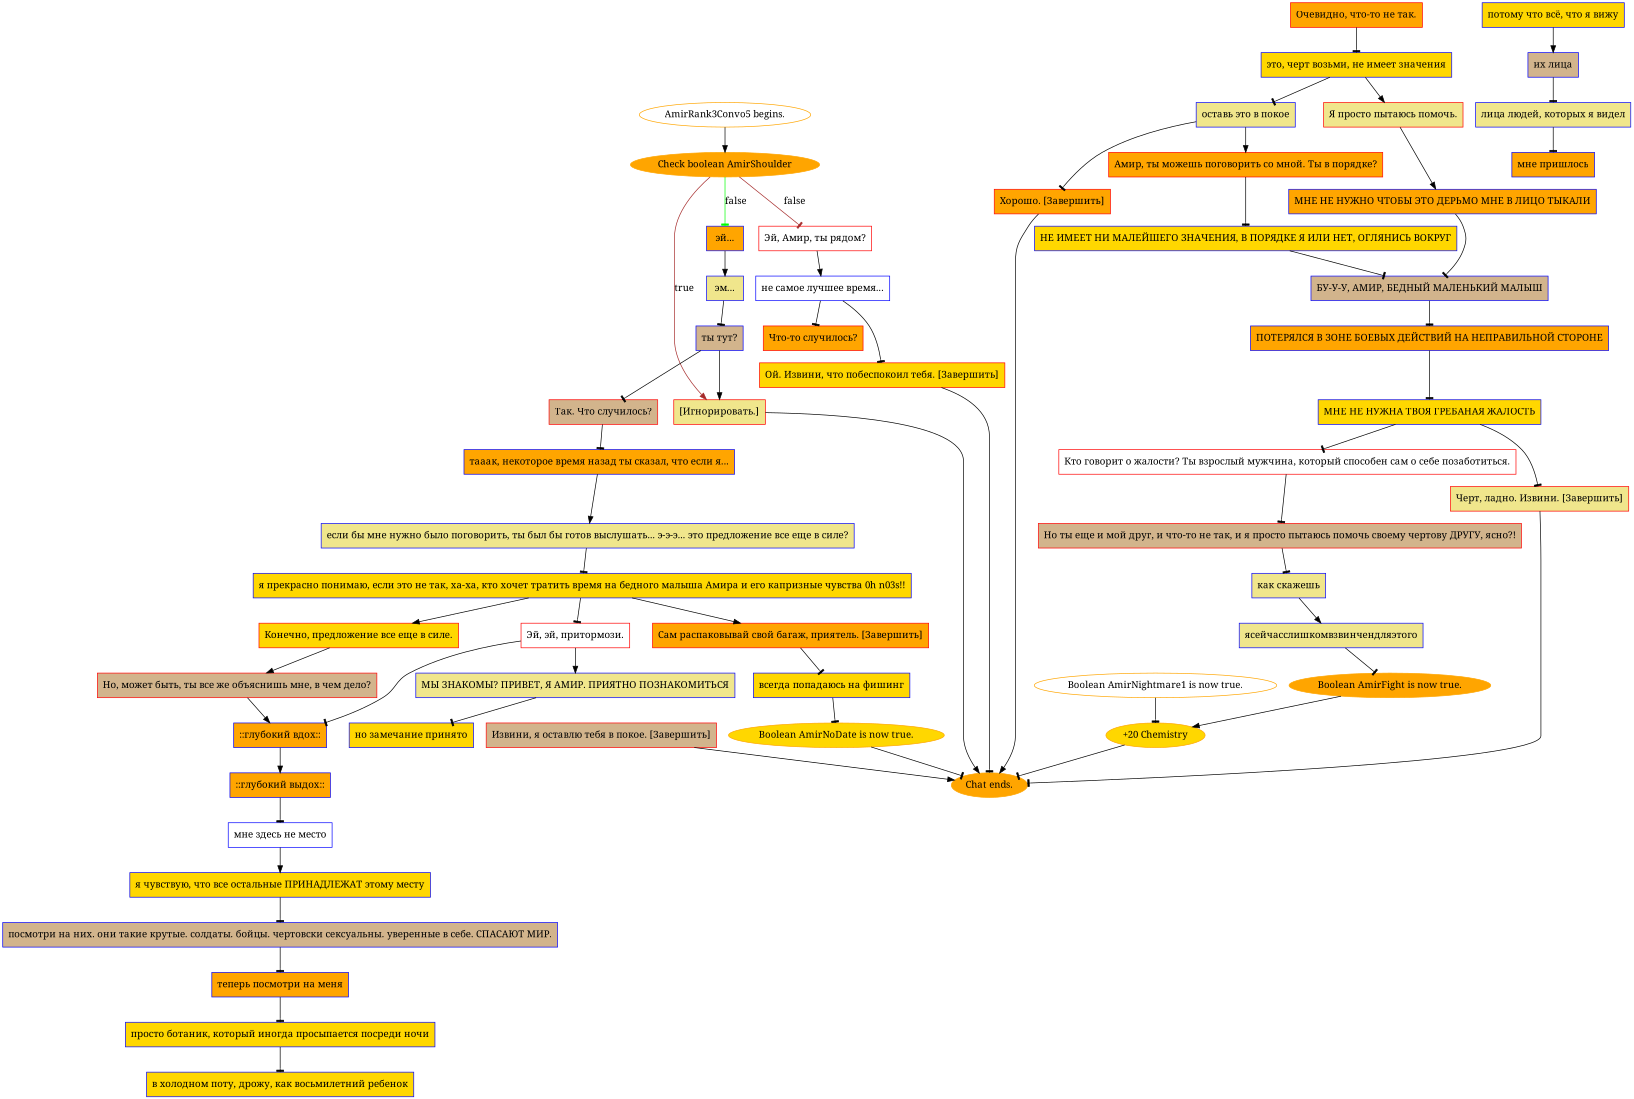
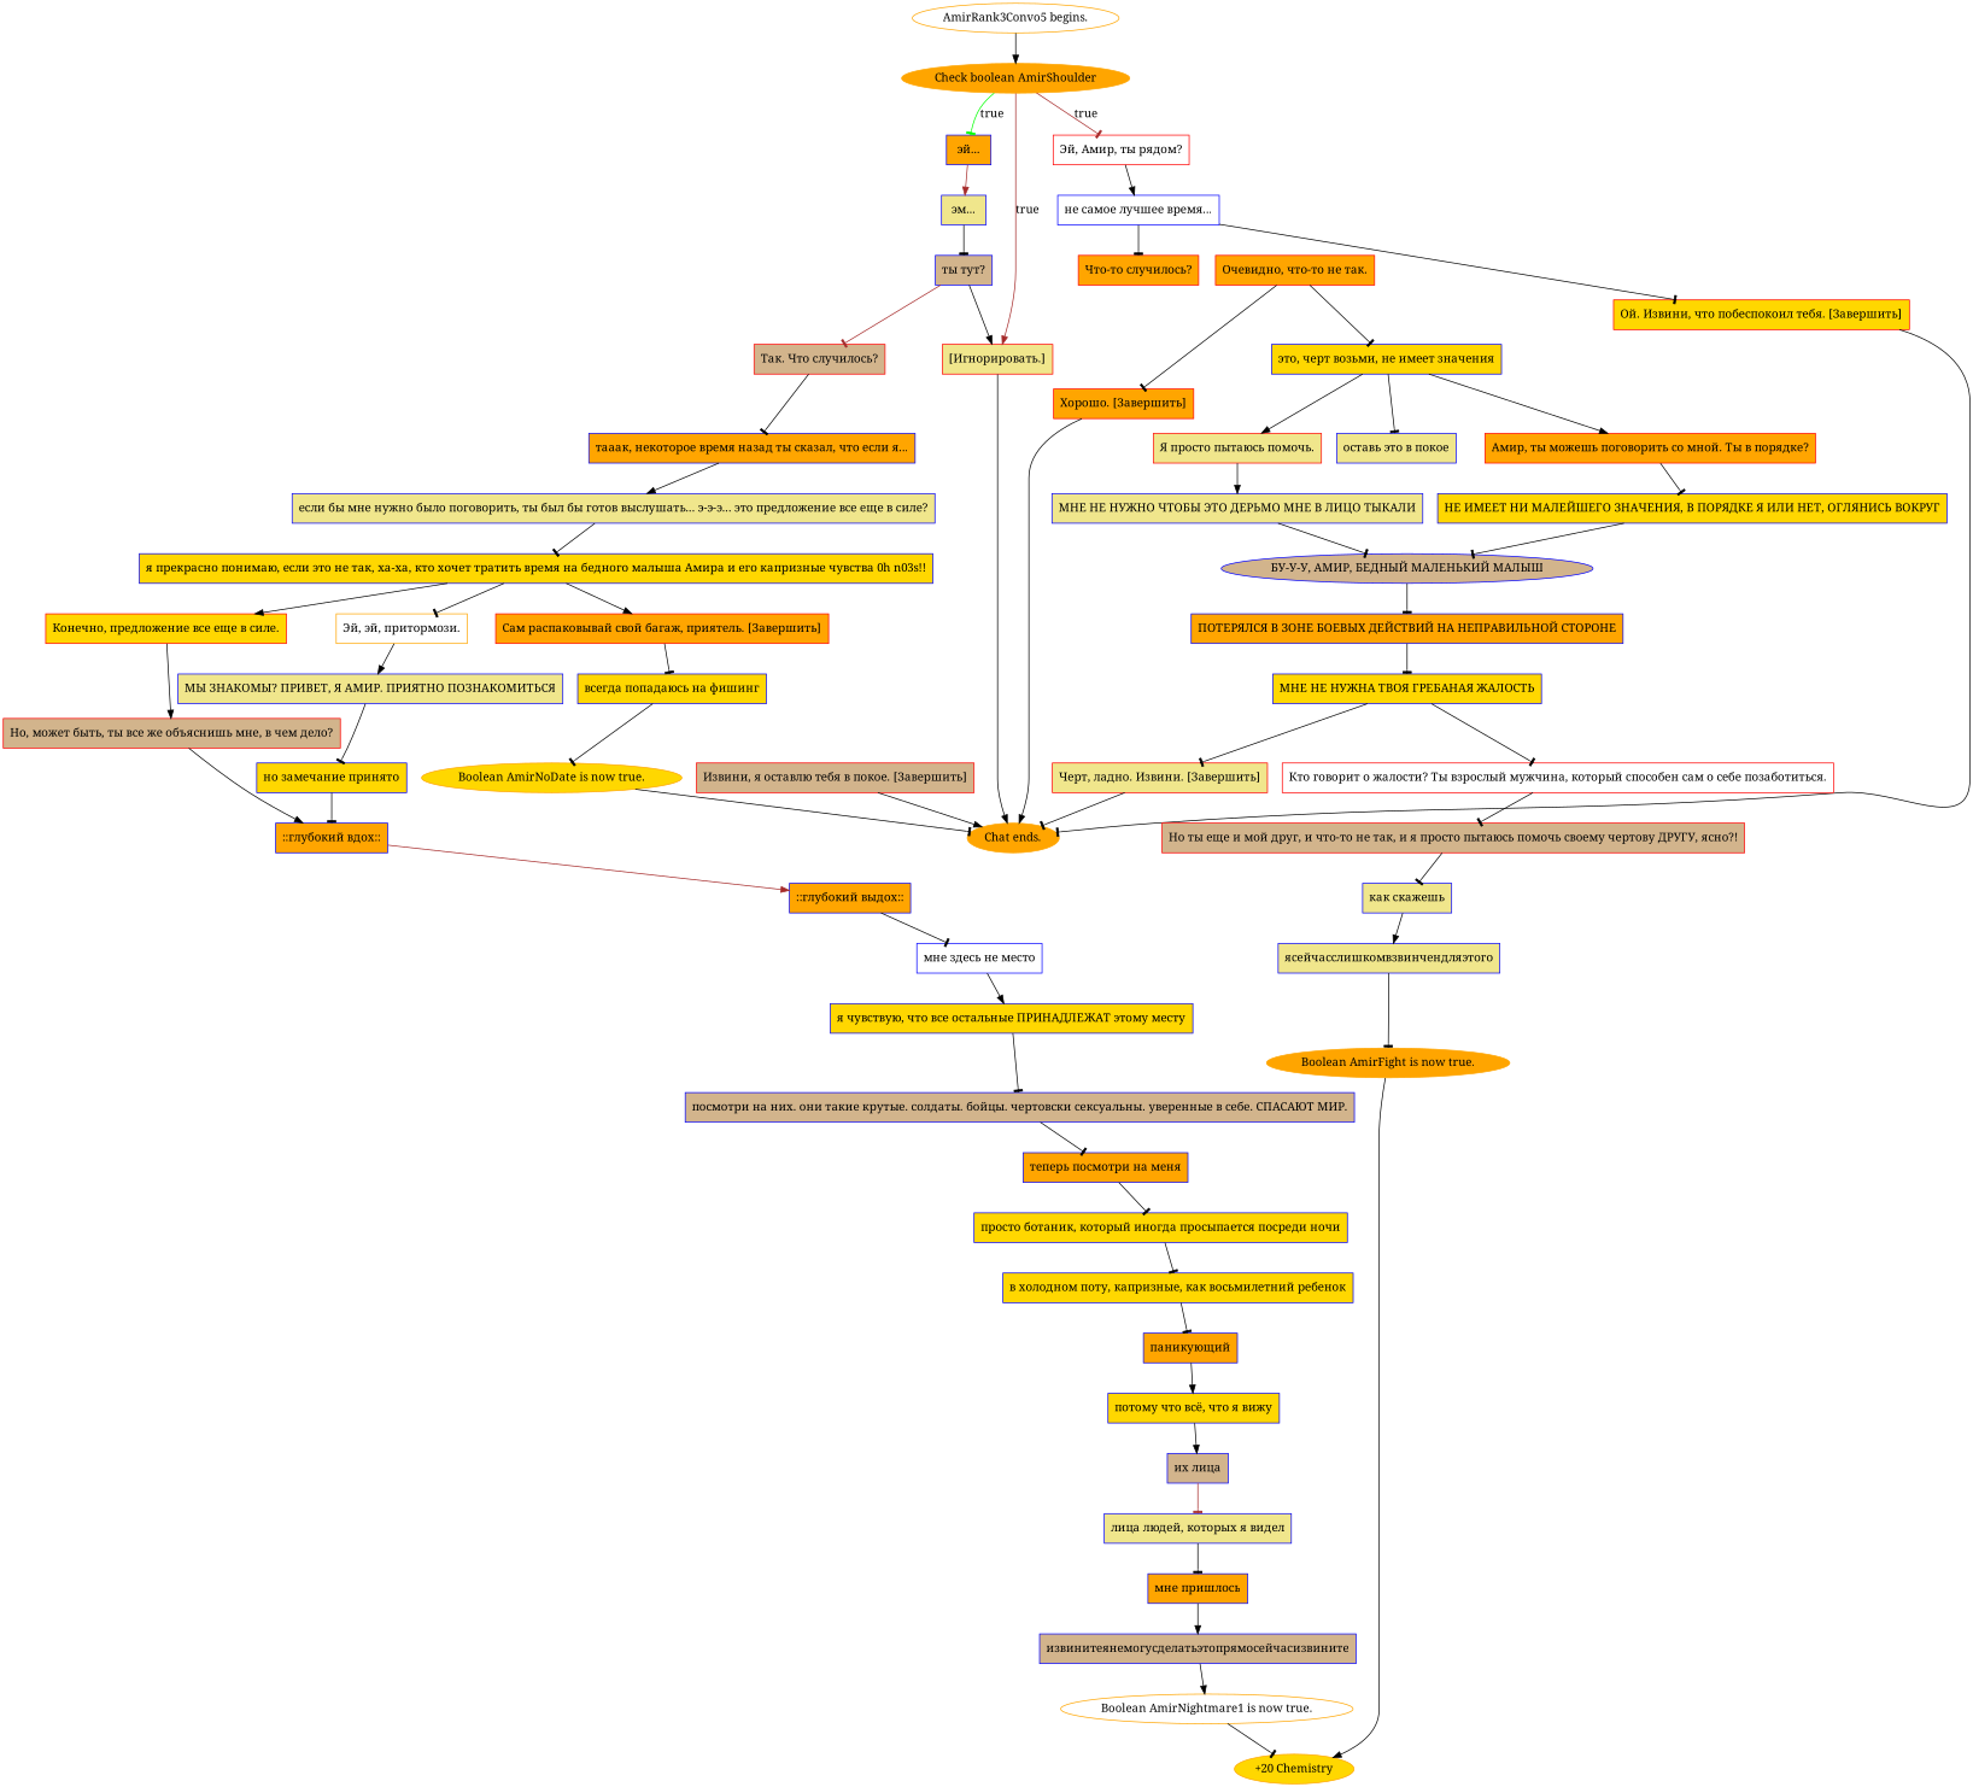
  digraph {
    fontname="Noto Serif"
    node [color=blue fillcolor=orange fontname="Noto Serif" style=filled shape=box]
    edge [arrowhead=tee fontname="Noto Serif"]
    "AmirRank3Convo5 begins." [color=orange fillcolor=white shape=""]
    n2 [color=orange label="Check boolean AmirShoulder" shape=""]
    n3 [label="эй..."]
    n4 [color=red fillcolor=white label="Эй, Амир, ты рядом?"]
    n5 [color=red fillcolor=khaki label="[Игнорировать.]"]
    n6 [fillcolor=khaki label="эм..."]
    n7 [fillcolor=white label="не самое лучшее время..."]
    "Chat ends." [color=orange shape=""]
    n9 [fillcolor=tan label="ты тут?"]
    n10 [color=red label="Что-то случилось?"]
    n11 [color=red fillcolor=gold label="Ой. Извини, что побеспокоил тебя. [Завершить]"]
    n12 [color=red fillcolor=tan label="Так. Что случилось?"]
    n13 [label="тааак, некоторое время назад ты сказал, что если я..."]
    n14 [fillcolor=khaki label="если бы мне нужно было поговорить, ты был бы готов выслушать... э-э-э... это предложение все еще в силе?"]
    n15 [color=red label="Очевидно, что-то не так."]
    n16 [fillcolor=gold label="это, черт возьми, не имеет значения"]
    n17 [color=red fillcolor=tan label="Извини, я оставлю тебя в покое. [Завершить]"]
    n18 [fillcolor=gold label="я прекрасно понимаю, если это не так, ха-ха, кто хочет тратить время на бедного малыша Амира и его капризные чувства 0h n03s!!"]
    n19 [fillcolor=khaki label="оставь это в покое"]
    n20 [color=red fillcolor=khaki label="Я просто пытаюсь помочь."]
    n21 [color=red label="Сам распаковывай свой багаж, приятель. [Завершить]"]
    n22 [color=red fillcolor=gold label="Конечно, предложение все еще в силе."]
-   n23 [color=red fillcolor=white label="Эй, эй, притормози."]
+   n23 [color=orange fillcolor=white label="Эй, эй, притормози."]
    n24 [color=red label="Амир, ты можешь поговорить со мной. Ты в порядке?"]
    n25 [color=red label="Хорошо. [Завершить]"]
    n26 [fillcolor=gold label="всегда попадаюсь на фишинг"]
    n27 [color=red fillcolor=tan label="Но, может быть, ты все же объяснишь мне, в чем дело?"]
    n28 [fillcolor=khaki label="МЫ ЗНАКОМЫ? ПРИВЕТ, Я АМИР. ПРИЯТНО ПОЗНАКОМИТЬСЯ"]
    n29 [fillcolor=gold label="НЕ ИМЕЕТ НИ МАЛЕЙШЕГО ЗНАЧЕНИЯ, В ПОРЯДКЕ Я ИЛИ НЕТ, ОГЛЯНИСЬ ВОКРУГ"]
-   n30 [label="МНЕ НЕ НУЖНО ЧТОБЫ ЭТО ДЕРЬМО МНЕ В ЛИЦО ТЫКАЛИ"]
+   n30 [fillcolor=khaki label="МНЕ НЕ НУЖНО ЧТОБЫ ЭТО ДЕРЬМО МНЕ В ЛИЦО ТЫКАЛИ"]
    n31 [color=orange fillcolor=gold label="Boolean AmirNoDate is now true." shape=""]
    n32 [label="::глубокий вдох::"]
    n33 [fillcolor=gold label="но замечание принято"]
-   n34 [fillcolor=tan label="БУ-У-У, АМИР, БЕДНЫЙ МАЛЕНЬКИЙ МАЛЫШ"]
+   n34 [fillcolor=tan label="БУ-У-У, АМИР, БЕДНЫЙ МАЛЕНЬКИЙ МАЛЫШ" shape=ellipse]
    n35 [label="::глубокий выдох::"]
    n36 [label="ПОТЕРЯЛСЯ В ЗОНЕ БОЕВЫХ ДЕЙСТВИЙ НА НЕПРАВИЛЬНОЙ СТОРОНЕ"]
    n37 [fillcolor=white label="мне здесь не место"]
    n38 [fillcolor=gold label="МНЕ НЕ НУЖНА ТВОЯ ГРЕБАНАЯ ЖАЛОСТЬ"]
    n39 [fillcolor=gold label="я чувствую, что все остальные ПРИНАДЛЕЖАТ этому месту"]
    n40 [color=red fillcolor=white label="Кто говорит о жалости? Ты взрослый мужчина, который способен сам о себе позаботиться."]
    n41 [color=red fillcolor=khaki label="Черт, ладно. Извини. [Завершить]"]
    n42 [fillcolor=tan label="посмотри на них. они такие крутые. солдаты. бойцы. чертовски сексуальны. уверенные в себе. СПАСАЮТ МИР."]
    n43 [color=red fillcolor=tan label="Но ты еще и мой друг, и что-то не так, и я просто пытаюсь помочь своему чертову ДРУГУ, ясно?!"]
    n44 [label="теперь посмотри на меня"]
    n45 [fillcolor=khaki label="как скажешь"]
    n46 [fillcolor=gold label="просто ботаник, который иногда просыпается посреди ночи"]
    n47 [fillcolor=khaki label="ясейчасслишкомвзвинчендляэтого"]
-   n48 [fillcolor=gold label="в холодном поту, дрожу, как восьмилетний ребенок"]
+   n48 [fillcolor=gold label="в холодном поту, капризные, как восьмилетний ребенок"]
    n49 [color=orange label="Boolean AmirFight is now true." shape=""]
+   n50 [label="паникующий"]
    n51 [color=orange fillcolor=gold label="+20 Chemistry" shape=""]
    n52 [fillcolor=gold label="потому что всё, что я вижу"]
    n53 [fillcolor=tan label="их лица"]
    n54 [fillcolor=khaki label="лица людей, которых я видел"]
    n55 [label="мне пришлось"]
+   n56 [fillcolor=tan label="извинитеянемогусделатьэтопрямосейчасизвините"]
    n57 [color=orange fillcolor=white label="Boolean AmirNightmare1 is now true." shape=""]
    "AmirRank3Convo5 begins." -> n2 [arrowhead=normal]
-   n2 -> n3 [color=green label=false]
-   n2 -> n4 [color=brown label=false]
+   n2 -> n3 [color=green label=true]
+   n2 -> n4 [color=brown label=true]
    n2 -> n5 [arrowhead=normal color=brown label=true]
-   n3 -> n6 [arrowhead=normal]
+   n3 -> n6 [arrowhead=normal color=brown]
    n4 -> n7 [arrowhead=normal]
    n5 -> "Chat ends." [arrowhead=normal]
    n6 -> n9
    n7 -> n10
    n7 -> n11
    n9 -> n5 [arrowhead=normal]
-   n9 -> n12
+   n9 -> n12 [color=brown]
    n11 -> "Chat ends."
    n12 -> n13
    n13 -> n14 [arrowhead=normal]
    n14 -> n18
    n15 -> n16
    n16 -> n19
    n16 -> n20 [arrowhead=normal]
    n17 -> "Chat ends." [arrowhead=normal]
    n18 -> n21 [arrowhead=normal]
    n18 -> n22 [arrowhead=normal]
    n18 -> n23
-   n19 -> n24 [arrowhead=normal]
-   n19 -> n25
+   n16 -> n24 [arrowhead=normal]
+   n15 -> n25
    n20 -> n30 [arrowhead=normal]
    n21 -> n26
    n22 -> n27 [arrowhead=normal]
    n23 -> n28 [arrowhead=normal]
    n24 -> n29
    n25 -> "Chat ends." [arrowhead=normal]
    n26 -> n31
    n27 -> n32 [arrowhead=normal]
    n28 -> n33
    n29 -> n34
    n30 -> n34
    n31 -> "Chat ends."
-   n32 -> n35 [arrowhead=normal]
-   n23 -> n32
+   n32 -> n35 [arrowhead=normal color=brown]
+   n33 -> n32
    n34 -> n36
    n35 -> n37
    n36 -> n38
    n37 -> n39 [arrowhead=normal]
    n38 -> n40
    n38 -> n41
    n39 -> n42
    n40 -> n43
    n41 -> "Chat ends."
    n42 -> n44
    n43 -> n45
    n44 -> n46
    n45 -> n47 [arrowhead=normal]
    n46 -> n48
    n47 -> n49
+   n48 -> n50
    n49 -> n51 [arrowhead=normal]
-   n51 -> "Chat ends."
+   n50 -> n52 [arrowhead=normal]
    n52 -> n53 [arrowhead=normal]
-   n53 -> n54
+   n53 -> n54 [color=brown]
    n54 -> n55
+   n55 -> n56 [arrowhead=normal]
+   n56 -> n57 [arrowhead=normal]
    n57 -> n51
  }
